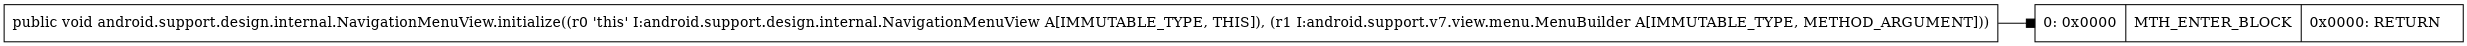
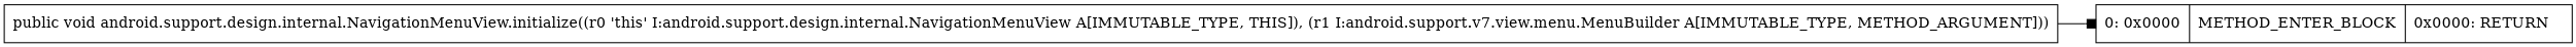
  digraph {
    rankdir=LR
    node [shape=record]
-   n1 [label="{0\:\ 0x0000|MTH_ENTER_BLOCK\l|0x0000: RETURN   \l}"]
+   n1 [label="{0\:\ 0x0000|METHOD_ENTER_BLOCK\l|0x0000: RETURN   \l}"]
    n2 [label="{public void android.support.design.internal.NavigationMenuView.initialize((r0 'this' I:android.support.design.internal.NavigationMenuView A[IMMUTABLE_TYPE, THIS]), (r1 I:android.support.v7.view.menu.MenuBuilder A[IMMUTABLE_TYPE, METHOD_ARGUMENT])) }"]
    n2 -> n1 [arrowhead=box]
  }
